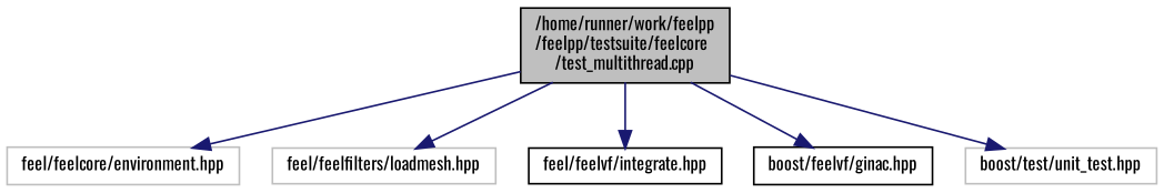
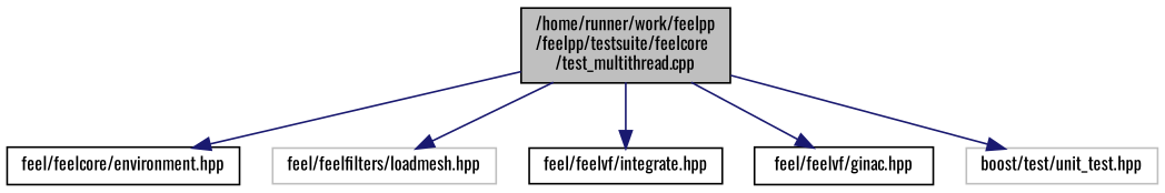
  digraph {
    fontname=Oswald
    node [color=black fillcolor=white fontname=Oswald fontsize=10 shape=record style=filled]
    edge [color=midnightblue fontname=Oswald fontsize=10 labelfontname=Helvetica labelfontsize=10 style=solid]
    n1 [fillcolor=grey75 fontcolor=black height=0.2 label="/home/runner/work/feelpp\l/feelpp/testsuite/feelcore\l/test_multithread.cpp" width=0.4]
-   n2 [color=grey75 height=0.2 label="feel/feelcore/environment.hpp" width=0.4]
+   n2 [height=0.2 label="feel/feelcore/environment.hpp" width=0.4]
    n3 [color=grey75 height=0.2 label="feel/feelfilters/loadmesh.hpp" width=0.4]
    n4 [height=0.2 label="feel/feelvf/integrate.hpp" width=0.4]
-   n5 [height=0.2 label="boost/feelvf/ginac.hpp" width=0.4]
+   n5 [height=0.2 label="feel/feelvf/ginac.hpp" width=0.4]
    n6 [color=grey75 height=0.2 label="boost/test/unit_test.hpp" width=0.4]
    n1 -> n2
    n1 -> n3
    n1 -> n4
    n1 -> n5
    n1 -> n6
  }
